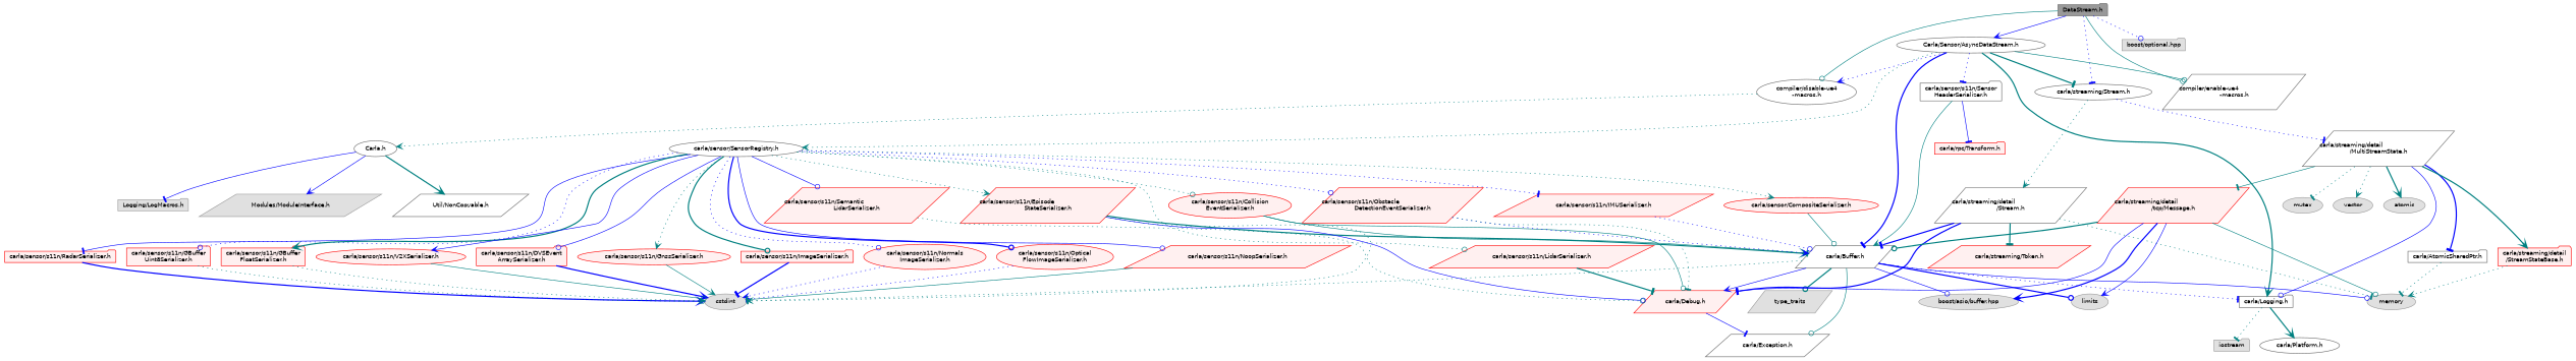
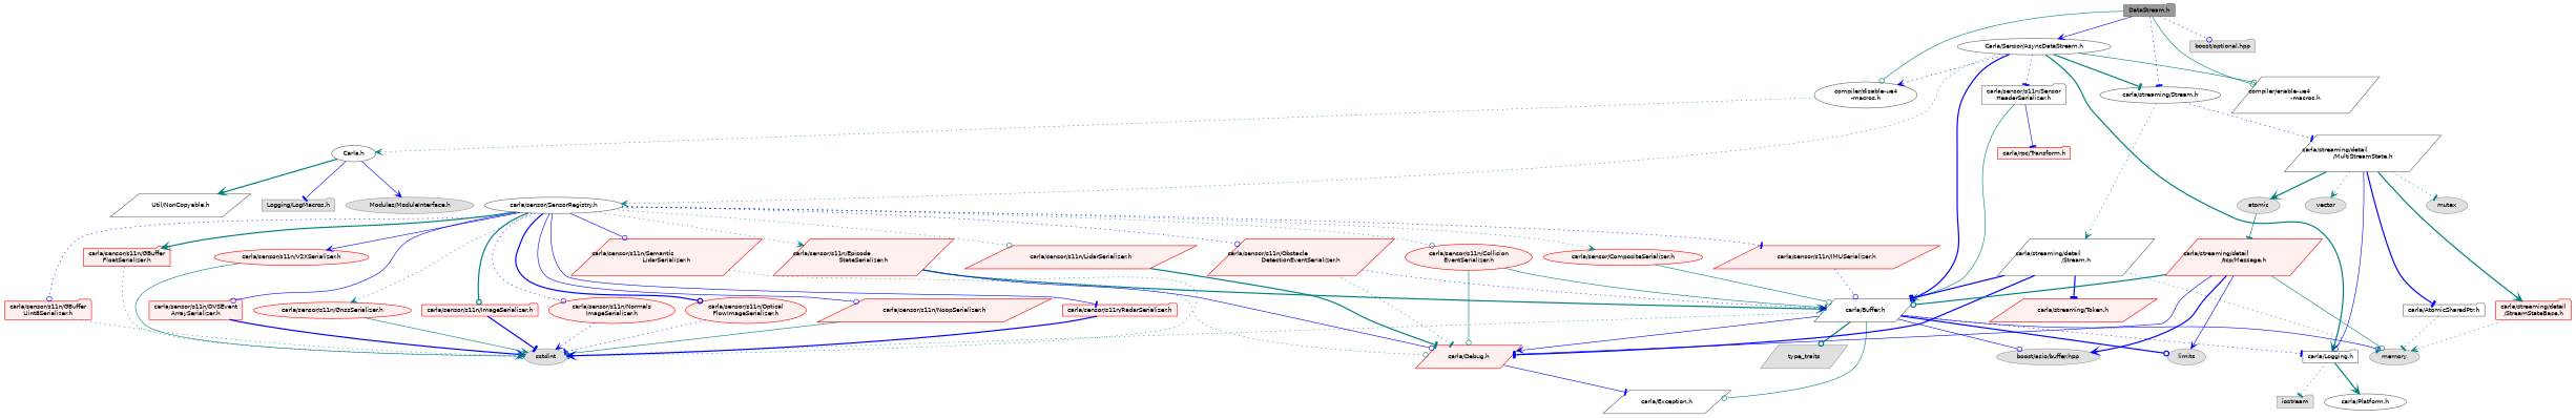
  digraph {
    node [color=red fillcolor="#FFF0F0" fontname=Helvetica fontsize=10 shape=ellipse style=filled]
    edge [arrowhead=vee color=teal fontname=Helvetica fontsize=10 labelfontname=Helvetica labelfontsize=10 style=dotted]
    n1 [color=gray40 fillcolor=grey60 fontcolor=black height=0.2 label="DataStream.h" shape=folder width=0.4]
    n2 [color=grey40 fillcolor=white height=0.2 label="Carla/Sensor/AsyncDataStream.h" width=0.4]
    n3 [color=grey40 fillcolor=white height=0.2 label="compiler/disable-ue4\l-macros.h" width=0.4]
    n4 [color=grey40 fillcolor=white height=0.2 label="carla/streaming/Stream.h" width=0.4]
    n5 [color=grey40 fillcolor=white height=0.2 label="compiler/enable-ue4\l-macros.h" shape=parallelogram width=0.4]
    n6 [color=grey60 fillcolor="#E0E0E0" height=0.2 label="boost/optional.hpp" shape=folder width=0.4]
    n7 [color=grey40 fillcolor=white height=0.2 label="carla/Buffer.h" shape=parallelogram width=0.4]
    n8 [color=grey40 fillcolor=white height=0.2 label="carla/Logging.h" shape=folder width=0.4]
    n9 [color=grey40 fillcolor=white height=0.2 label="carla/sensor/SensorRegistry.h" width=0.4]
    n10 [color=grey40 fillcolor=white height=0.2 label="carla/sensor/s11n/Sensor\lHeaderSerializer.h" shape=folder width=0.4]
    n11 [color=grey40 fillcolor=white height=0.2 label="Carla.h" width=0.4]
    n12 [color=grey40 fillcolor=white height=0.2 label="carla/streaming/detail\l/MultiStreamState.h" shape=parallelogram width=0.4]
    n13 [color=grey40 fillcolor=white height=0.2 label="carla/streaming/detail\l/Stream.h" shape=parallelogram width=0.4]
    n14 [height=0.2 label="carla/Debug.h" shape=parallelogram width=0.4]
    n15 [color=grey40 fillcolor=white height=0.2 label="carla/Exception.h" shape=parallelogram width=0.4]
    n16 [color=grey60 fillcolor="#E0E0E0" height=0.2 label="boost/asio/buffer.hpp" width=0.4]
    n17 [color=grey60 fillcolor="#E0E0E0" height=0.2 label=cstdint width=0.4]
    n18 [color=grey60 fillcolor="#E0E0E0" height=0.2 label=limits width=0.4]
    n19 [color=grey60 fillcolor="#E0E0E0" height=0.2 label=memory width=0.4]
    n20 [color=grey60 fillcolor="#E0E0E0" height=0.2 label=type_traits shape=parallelogram width=0.4]
    n21 [color=grey40 fillcolor=white height=0.2 label="carla/Platform.h" width=0.4]
    n22 [color=grey60 fillcolor="#E0E0E0" height=0.2 label=iostream shape=folder width=0.4]
    n23 [height=0.2 label="carla/sensor/CompositeSerializer.h" width=0.4]
    n24 [height=0.2 label="carla/sensor/s11n/Collision\lEventSerializer.h" width=0.4]
    n25 [height=0.2 label="carla/sensor/s11n/DVSEvent\lArraySerializer.h" shape=folder width=0.4]
    n26 [height=0.2 label="carla/sensor/s11n/Episode\lStateSerializer.h" shape=parallelogram width=0.4]
    n27 [height=0.2 label="carla/sensor/s11n/GnssSerializer.h" width=0.4]
    n28 [height=0.2 label="carla/sensor/s11n/ImageSerializer.h" shape=folder width=0.4]
    n29 [height=0.2 label="carla/sensor/s11n/Normals\lImageSerializer.h" width=0.4]
    n30 [height=0.2 label="carla/sensor/s11n/Optical\lFlowImageSerializer.h" width=0.4]
    n31 [height=0.2 label="carla/sensor/s11n/IMUSerializer.h" shape=parallelogram width=0.4]
    n32 [height=0.2 label="carla/sensor/s11n/LidarSerializer.h" shape=parallelogram width=0.4]
    n33 [height=0.2 label="carla/sensor/s11n/NoopSerializer.h" shape=parallelogram width=0.4]
    n34 [height=0.2 label="carla/sensor/s11n/Obstacle\lDetectionEventSerializer.h" shape=parallelogram width=0.4]
    n35 [height=0.2 label="carla/sensor/s11n/RadarSerializer.h" shape=folder width=0.4]
    n36 [height=0.2 label="carla/sensor/s11n/Semantic\lLidarSerializer.h" shape=parallelogram width=0.4]
    n37 [height=0.2 label="carla/sensor/s11n/GBuffer\lUint8Serializer.h" shape=folder width=0.4]
    n38 [height=0.2 label="carla/sensor/s11n/GBuffer\lFloatSerializer.h" shape=folder width=0.4]
    n39 [height=0.2 label="carla/sensor/s11n/V2XSerializer.h" width=0.4]
    n40 [height=0.2 label="carla/rpc/Transform.h" shape=folder width=0.4]
    n41 [color=grey40 fillcolor=white height=0.2 label="Util/NonCopyable.h" shape=parallelogram width=0.4]
    n42 [color=grey60 fillcolor="#E0E0E0" height=0.2 label="Logging/LogMacros.h" shape=folder width=0.4]
-   n43 [color=grey60 fillcolor="#E0E0E0" height=0.2 label="Modules/ModuleInterface.h" shape=parallelogram width=0.4]
+   n43 [color=grey60 fillcolor="#E0E0E0" height=0.2 label="Modules/ModuleInterface.h" width=0.4]
    n44 [color=grey40 fillcolor=white height=0.2 label="carla/AtomicSharedPtr.h" shape=folder width=0.4]
    n45 [height=0.2 label="carla/streaming/detail\l/StreamStateBase.h" shape=folder width=0.4]
    n46 [height=0.2 label="carla/streaming/detail\l/tcp/Message.h" shape=parallelogram width=0.4]
    n47 [color=grey60 fillcolor="#E0E0E0" height=0.2 label=mutex width=0.4]
    n48 [color=grey60 fillcolor="#E0E0E0" height=0.2 label=vector width=0.4]
    n49 [color=grey60 fillcolor="#E0E0E0" height=0.2 label=atomic width=0.4]
    n50 [height=0.2 label="carla/streaming/Token.h" shape=parallelogram width=0.4]
    n1 -> n2 [color=blue style=solid]
    n1 -> n3 [arrowhead=odot style=solid]
    n1 -> n4 [arrowhead=tee color=blue]
    n1 -> n5 [arrowhead=odot style=solid]
    n1 -> n6 [arrowhead=odot color=blue]
    n2 -> n3 [color=blue]
    n2 -> n4 [arrowhead=tee style=bold]
    n2 -> n5 [arrowhead=odot style=solid]
    n2 -> n7 [arrowhead=tee color=blue style=bold]
    n2 -> n8 [style=bold]
    n2 -> n9
    n2 -> n10 [arrowhead=tee color=blue]
    n3 -> n11
    n4 -> n12 [arrowhead=tee color=blue]
    n4 -> n13
    n7 -> n8 [arrowhead=tee color=blue]
    n7 -> n14 [color=blue style=solid]
    n7 -> n15 [arrowhead=odot style=solid]
    n7 -> n16 [arrowhead=odot color=blue style=solid]
    n7 -> n17
    n7 -> n18 [arrowhead=odot color=blue style=bold]
    n7 -> n19 [arrowhead=odot color=blue style=solid]
    n7 -> n20 [arrowhead=odot style=bold]
    n8 -> n21 [style=bold]
    n8 -> n22 [arrowhead=tee]
    n9 -> n23
    n9 -> n24 [arrowhead=odot]
    n9 -> n25 [arrowhead=odot color=blue style=solid]
    n9 -> n26
    n9 -> n27
    n9 -> n28 [arrowhead=odot style=bold]
    n9 -> n29 [arrowhead=odot color=blue]
    n9 -> n30 [arrowhead=odot color=blue style=bold]
    n9 -> n31 [arrowhead=tee color=blue]
    n9 -> n32 [arrowhead=odot]
    n9 -> n33 [arrowhead=odot color=blue style=solid]
    n9 -> n34 [arrowhead=odot color=blue]
    n9 -> n35 [arrowhead=tee color=blue style=solid]
    n9 -> n36 [arrowhead=odot color=blue style=solid]
    n9 -> n37 [arrowhead=odot color=blue]
    n9 -> n38 [style=bold]
    n9 -> n39 [color=blue style=solid]
    n10 -> n7 [style=solid]
    n10 -> n40 [arrowhead=tee color=blue style=solid]
    n11 -> n41 [style=bold]
    n11 -> n42 [arrowhead=tee color=blue style=solid]
    n11 -> n43 [color=blue style=solid]
    n12 -> n8 [arrowhead=odot color=blue style=solid]
    n12 -> n44 [arrowhead=tee color=blue style=bold]
    n12 -> n45 [style=bold]
-   n12 -> n46 [arrowhead=tee style=solid]
+   n49 -> n46 [arrowhead=tee style=solid]
    n12 -> n47 [arrowhead=tee]
    n12 -> n48
    n12 -> n49 [style=bold]
    n13 -> n7 [arrowhead=tee color=blue style=bold]
    n13 -> n14 [arrowhead=tee color=blue style=bold]
    n13 -> n19 [arrowhead=tee]
-   n13 -> n50 [arrowhead=tee style=bold]
+   n13 -> n50 [arrowhead=tee color=blue style=bold]
    n14 -> n15 [arrowhead=tee color=blue style=solid]
    n23 -> n7 [arrowhead=odot style=solid]
    n24 -> n7 [arrowhead=tee style=solid]
    n24 -> n14 [arrowhead=odot style=solid]
    n25 -> n17 [color=blue style=bold]
    n26 -> n7 [style=bold]
    n26 -> n14 [arrowhead=odot color=blue style=solid]
    n26 -> n17 [arrowhead=tee]
    n27 -> n17 [style=solid]
    n28 -> n17 [arrowhead=tee color=blue style=bold]
    n29 -> n17 [color=blue]
    n30 -> n17 [arrowhead=tee color=blue]
    n31 -> n7 [arrowhead=odot color=blue]
    n32 -> n14 [arrowhead=tee style=bold]
    n33 -> n17 [arrowhead=tee style=solid]
    n34 -> n7 [color=blue]
    n34 -> n14 [arrowhead=tee]
    n35 -> n17 [color=blue style=bold]
    n36 -> n14 [arrowhead=odot]
    n37 -> n17 [arrowhead=odot]
    n38 -> n17
    n39 -> n17 [arrowhead=odot style=solid]
    n44 -> n19 [arrowhead=tee]
    n45 -> n19
    n46 -> n7 [arrowhead=odot style=bold]
    n46 -> n14 [arrowhead=tee color=blue style=solid]
    n46 -> n16 [color=blue style=bold]
    n46 -> n18 [color=blue style=solid]
    n46 -> n19 [arrowhead=odot style=solid]
  }
